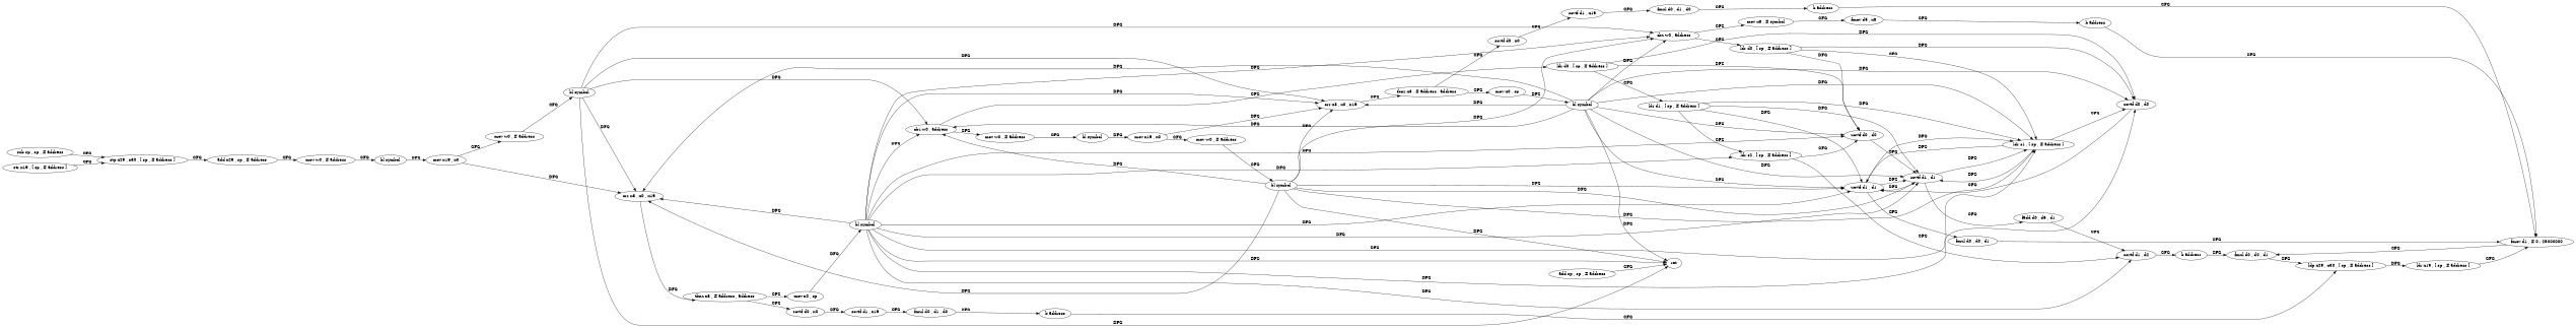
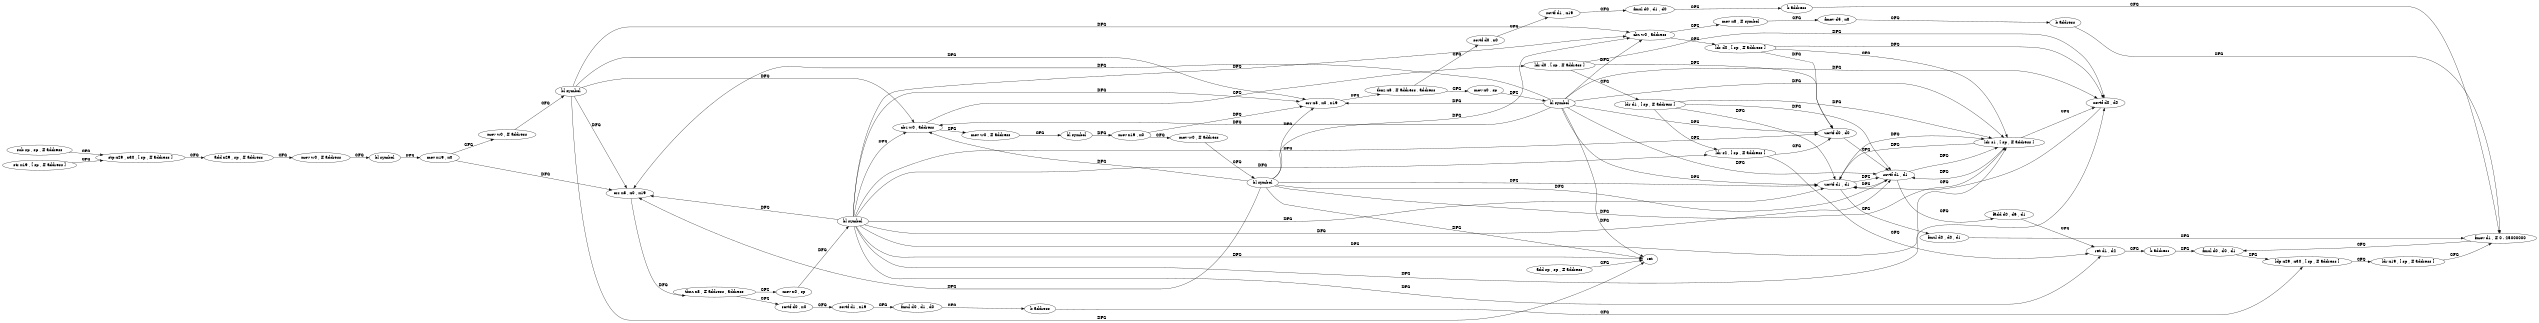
  digraph {
    fontname="DejaVu Serif"
    rankdir=LR
    node [fontname="DejaVu Serif"]
    edge [fontname="DejaVu Serif"]
    n1 [label="sub sp , sp , # address"]
    n2 [label="stp x29 , x30 , [ sp , # address ]"]
    n3 [label="str x19 , [ sp , # address ]"]
    n4 [label="add x29 , sp , # address"]
    n5 [label="mov w0 , # address"]
    n6 [label="bl symbol"]
    n7 [label="mov x19 , x0"]
    n8 [label="mov w0 , # address"]
    n9 [label="orr x8 , x0 , x19"]
    n10 [label="bl symbol"]
    n11 [label="tbnz x8 , # address , address"]
    n12 [label="cbz w0 , address"]
    n13 [label="orr x8 , x0 , x19"]
    n14 [label=ret]
    n15 [label="cbz w0 , address"]
    n16 [label="ldr d0 , [ sp , # address ]"]
    n17 [label="mov w0 , # address"]
    n18 [label="tbnz x8 , # address , address"]
    n19 [label="ldr d0 , [ sp , # address ]"]
    n20 [label="mov x8 , # symbol"]
    n21 [label="mov x0 , sp"]
    n22 [label="scvtf d0 , x0"]
    n23 [label="bl symbol"]
    n24 [label="scvtf d1 , x19"]
    n25 [label="ldr s2 , [ sp , # address ]"]
    n26 [label="ucvtf d0 , d0"]
    n27 [label="ucvtf d1 , d1"]
-   n28 [label="ucvtf d1 , d2"]
+   n28 [label="ret d1 , d2"]
    n29 [label="ldr s1 , [ sp , # address ]"]
    n30 [label="ucvtf d0 , d0"]
    n31 [label="ucvtf d1 , d1"]
    n32 [label="fmul d0 , d1 , d0"]
    n33 [label="fadd d0 , d6 , d1"]
    n34 [label="b address"]
    n35 [label="fmul d0 , d0 , d1"]
    n36 [label="ldr d1 , [ sp , # address ]"]
    n37 [label="bl symbol"]
    n38 [label="mov x19 , x0"]
    n39 [label="b address"]
    n40 [label="ldp x29 , x30 , [ sp , # address ]"]
    n41 [label="ldr x19 , [ sp , # address ]"]
    n42 [label="fmov d1 , # 0 . 25000000"]
    n43 [label="fmul d0 , d0 , d1"]
    n44 [label="mov w0 , # address"]
    n45 [label="bl symbol"]
    n46 [label="mov x0 , sp"]
    n47 [label="scvtf d0 , x0"]
    n48 [label="bl symbol"]
    n49 [label="scvtf d1 , x19"]
    n50 [label="fmul d0 , d1 , d0"]
    n51 [label="add sp , sp , # address"]
    n52 [label="fmov d5 , x8"]
    n53 [label="b address"]
    n54 [label="b address"]
    n1 -> n2 [label=CFG]
    n2 -> n4 [label=CFG]
    n3 -> n2 [label=CFG]
    n4 -> n5 [label=CFG]
    n5 -> n6 [label=CFG]
    n6 -> n7 [label=DFG]
    n7 -> n8 [label=CFG]
    n7 -> n9 [label=DFG]
    n8 -> n10 [label=CFG]
    n9 -> n11 [label=DFG]
    n10 -> n9 [label=DFG]
    n10 -> n12 [label=DFG]
    n10 -> n13 [label=DFG]
    n10 -> n14 [label=DFG]
    n10 -> n15 [label=DFG]
    n11 -> n21 [label=CFG]
    n11 -> n22 [label=CFG]
    n12 -> n16 [label=CFG]
    n12 -> n17 [label=CFG]
    n13 -> n18 [label=DFG]
    n15 -> n19 [label=CFG]
    n15 -> n20 [label=CFG]
    n16 -> n26 [label=DFG]
    n16 -> n30 [label=DFG]
    n16 -> n36 [label=CFG]
    n17 -> n37 [label=CFG]
    n18 -> n46 [label=CFG]
    n18 -> n47 [label=CFG]
    n19 -> n26 [label=DFG]
    n19 -> n29 [label=CFG]
    n19 -> n30 [label=DFG]
    n20 -> n52 [label=CFG]
    n21 -> n23 [label=DFG]
    n22 -> n24 [label=CFG]
    n23 -> n9 [label=DFG]
    n23 -> n12 [label=DFG]
    n23 -> n13 [label=DFG]
    n23 -> n14 [label=DFG]
    n23 -> n15 [label=DFG]
    n23 -> n25 [label=DFG]
    n23 -> n26 [label=DFG]
    n23 -> n27 [label=DFG]
    n23 -> n28 [label=DFG]
    n23 -> n29 [label=DFG]
    n23 -> n30 [label=DFG]
    n23 -> n31 [label=DFG]
    n24 -> n32 [label=CFG]
    n25 -> n26 [label=CFG]
    n25 -> n28 [label=CFG]
    n26 -> n27 [label=CFG]
    n27 -> n29 [label=DFG]
    n27 -> n31 [label=DFG]
    n27 -> n33 [label=CFG]
    n28 -> n34 [label=CFG]
    n29 -> n27 [label=DFG]
    n29 -> n30 [label=CFG]
    n29 -> n31 [label=DFG]
    n30 -> n31 [label=CFG]
    n31 -> n27 [label=DFG]
    n31 -> n29 [label=DFG]
    n31 -> n35 [label=CFG]
    n32 -> n39 [label=CFG]
    n33 -> n28 [label=CFG]
    n34 -> n43 [label=CFG]
    n35 -> n42 [label=CFG]
    n36 -> n25 [label=CFG]
    n36 -> n27 [label=DFG]
    n36 -> n29 [label=DFG]
    n36 -> n31 [label=DFG]
    n37 -> n38 [label=DFG]
    n38 -> n13 [label=DFG]
    n38 -> n44 [label=CFG]
    n39 -> n40 [label=CFG]
-   n40 -> n41 [label=DFG]
+   n40 -> n41 [label=CFG]
    n41 -> n42 [label=CFG]
    n42 -> n43 [label=CFG]
    n43 -> n40 [label=CFG]
    n44 -> n45 [label=CFG]
    n45 -> n9 [label=DFG]
    n45 -> n12 [label=DFG]
    n45 -> n13 [label=DFG]
    n45 -> n14 [label=DFG]
    n45 -> n15 [label=DFG]
    n45 -> n27 [label=DFG]
    n45 -> n29 [label=DFG]
    n45 -> n31 [label=DFG]
    n46 -> n48 [label=DFG]
    n47 -> n49 [label=CFG]
    n48 -> n9 [label=DFG]
    n48 -> n12 [label=DFG]
    n48 -> n13 [label=DFG]
    n48 -> n14 [label=DFG]
    n48 -> n15 [label=DFG]
    n48 -> n26 [label=DFG]
    n48 -> n27 [label=DFG]
    n48 -> n29 [label=DFG]
    n48 -> n30 [label=DFG]
    n48 -> n31 [label=DFG]
    n49 -> n50 [label=CFG]
    n50 -> n54 [label=CFG]
    n51 -> n14 [label=CFG]
    n52 -> n53 [label=CFG]
    n53 -> n42 [label=CFG]
    n54 -> n42 [label=CFG]
  }
